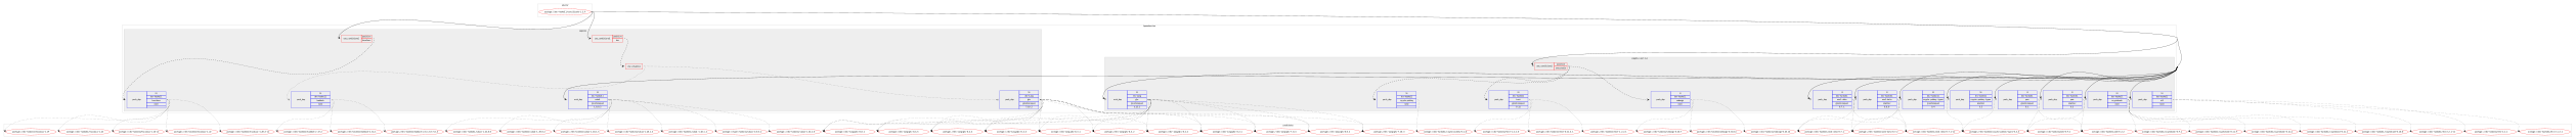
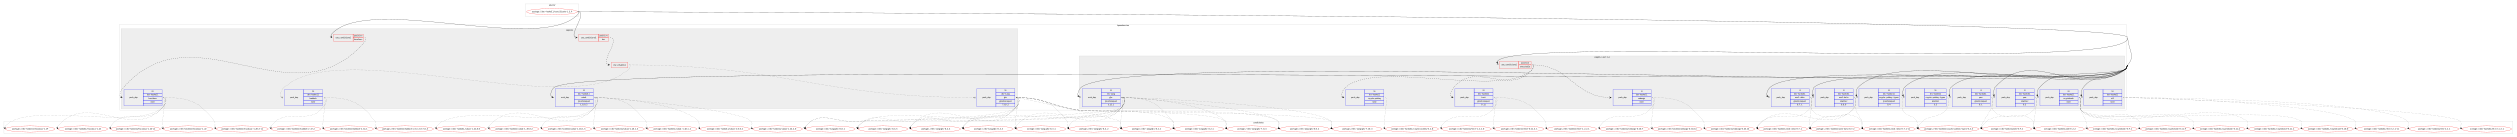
  digraph {
    compound=true
    concentrate=true
    fontname="IBM Plex Mono"
    fontsize=10
    newrank=true
    rankdir=TB
    ranksep=1.5
    node [color=red fontname="IBM Plex Mono" fontsize=10]
    edge [arrowhead=vee fontname="IBM Plex Mono" headport=w style=dotted tailport=e weight=100]
    n1 [label="portage://dev-haskell/certificate-1.3.9" width=4]
    n2 [color=blue label=<<TABLE BORDER="0" CELLBORDER="1" CELLSPACING="0" CELLPADDING="4" WIDTH="220"><TR><TD ROWSPAN="6" CELLPADDING="30">pack_dep</TD></TR><TR><TD WIDTH="110">no</TD></TR><TR><TD>dev-haskell</TD></TR><TR><TD>haddock</TD></TR><TR><TD>none</TD></TR><TR><TD></TD></TR></TABLE>> shape=none]
    n3 [color=blue label=<<TABLE BORDER="0" CELLBORDER="1" CELLSPACING="0" CELLPADDING="4" WIDTH="220"><TR><TD ROWSPAN="6" CELLPADDING="30">pack_dep</TD></TR><TR><TD WIDTH="110">no</TD></TR><TR><TD>dev-lang</TD></TR><TR><TD>ghc</TD></TR><TR><TD>greaterequal</TD></TR><TR><TD>7.10.2</TD></TR></TABLE>> shape=none]
    n4 [label=<<TABLE BORDER="0" CELLBORDER="1" CELLSPACING="0" CELLPADDING="4"><TR><TD CELLPADDING="10">any_of_group</TD></TR></TABLE>> shape=none]
    n5 [label=<<TABLE BORDER="0" CELLBORDER="1" CELLSPACING="0" CELLPADDING="4"><TR><TD ROWSPAN="3" CELLPADDING="10">use_conditional</TD></TR><TR><TD>positive</TD></TR><TR><TD>doc</TD></TR></TABLE>> shape=none]
    n6 [color=blue label=<<TABLE BORDER="0" CELLBORDER="1" CELLSPACING="0" CELLPADDING="4" WIDTH="220"><TR><TD ROWSPAN="6" CELLPADDING="30">pack_dep</TD></TR><TR><TD WIDTH="110">no</TD></TR><TR><TD>dev-haskell</TD></TR><TR><TD>hscolour</TD></TR><TR><TD>none</TD></TR><TR><TD></TD></TR></TABLE>> shape=none]
    n7 [label=<<TABLE BORDER="0" CELLBORDER="1" CELLSPACING="0" CELLPADDING="4"><TR><TD ROWSPAN="3" CELLPADDING="10">use_conditional</TD></TR><TR><TD>positive</TD></TR><TR><TD>hscolour</TD></TR></TABLE>> shape=none]
    n8 [color=blue label=<<TABLE BORDER="0" CELLBORDER="1" CELLSPACING="0" CELLPADDING="4" WIDTH="220"><TR><TD ROWSPAN="6" CELLPADDING="30">pack_dep</TD></TR><TR><TD WIDTH="110">no</TD></TR><TR><TD>dev-haskell</TD></TR><TR><TD>cabal</TD></TR><TR><TD>greaterequal</TD></TR><TR><TD>1.8.0.2</TD></TR></TABLE>> shape=none]
    n9 [color=blue label=<<TABLE BORDER="0" CELLBORDER="1" CELLSPACING="0" CELLPADDING="4" WIDTH="220"><TR><TD ROWSPAN="6" CELLPADDING="30">pack_dep</TD></TR><TR><TD WIDTH="110">no</TD></TR><TR><TD>dev-haskell</TD></TR><TR><TD>cmdargs</TD></TR><TR><TD>none</TD></TR><TR><TD></TD></TR></TABLE>> shape=none]
    n10 [color=blue label=<<TABLE BORDER="0" CELLBORDER="1" CELLSPACING="0" CELLPADDING="4" WIDTH="220"><TR><TD ROWSPAN="6" CELLPADDING="30">pack_dep</TD></TR><TR><TD WIDTH="110">no</TD></TR><TR><TD>dev-haskell</TD></TR><TR><TD>crypto-pubkey</TD></TR><TR><TD>none</TD></TR><TR><TD></TD></TR></TABLE>> shape=none]
    n11 [color=blue label=<<TABLE BORDER="0" CELLBORDER="1" CELLSPACING="0" CELLPADDING="4" WIDTH="220"><TR><TD ROWSPAN="6" CELLPADDING="30">pack_dep</TD></TR><TR><TD WIDTH="110">no</TD></TR><TR><TD>dev-haskell</TD></TR><TR><TD>text</TD></TR><TR><TD>greaterequal</TD></TR><TR><TD>0.11</TD></TR></TABLE>> shape=none]
    n12 [label=<<TABLE BORDER="0" CELLBORDER="1" CELLSPACING="0" CELLPADDING="4"><TR><TD ROWSPAN="3" CELLPADDING="10">use_conditional</TD></TR><TR><TD>positive</TD></TR><TR><TD>executable</TD></TR></TABLE>> shape=none]
    n13 [color=blue label=<<TABLE BORDER="0" CELLBORDER="1" CELLSPACING="0" CELLPADDING="4" WIDTH="220"><TR><TD ROWSPAN="6" CELLPADDING="30">pack_dep</TD></TR><TR><TD WIDTH="110">no</TD></TR><TR><TD>dev-haskell</TD></TR><TR><TD>asn1-data</TD></TR><TR><TD>greaterequal</TD></TR><TR><TD>0.7.1</TD></TR></TABLE>> shape=none]
    n14 [color=blue label=<<TABLE BORDER="0" CELLBORDER="1" CELLSPACING="0" CELLPADDING="4" WIDTH="220"><TR><TD ROWSPAN="6" CELLPADDING="30">pack_dep</TD></TR><TR><TD WIDTH="110">no</TD></TR><TR><TD>dev-haskell</TD></TR><TR><TD>asn1-data</TD></TR><TR><TD>smaller</TD></TR><TR><TD>0.8.0</TD></TR></TABLE>> shape=none]
    n15 [color=blue label=<<TABLE BORDER="0" CELLBORDER="1" CELLSPACING="0" CELLPADDING="4" WIDTH="220"><TR><TD ROWSPAN="6" CELLPADDING="30">pack_dep</TD></TR><TR><TD WIDTH="110">no</TD></TR><TR><TD>dev-haskell</TD></TR><TR><TD>crypto-pubkey-types</TD></TR><TR><TD>greaterequal</TD></TR><TR><TD>0.4</TD></TR></TABLE>> shape=none]
    n16 [color=blue label=<<TABLE BORDER="0" CELLBORDER="1" CELLSPACING="0" CELLPADDING="4" WIDTH="220"><TR><TD ROWSPAN="6" CELLPADDING="30">pack_dep</TD></TR><TR><TD WIDTH="110">no</TD></TR><TR><TD>dev-haskell</TD></TR><TR><TD>pem</TD></TR><TR><TD>greaterequal</TD></TR><TR><TD>0.1</TD></TR></TABLE>> shape=none]
    n17 [color=blue label=<<TABLE BORDER="0" CELLBORDER="1" CELLSPACING="0" CELLPADDING="4" WIDTH="220"><TR><TD ROWSPAN="6" CELLPADDING="30">pack_dep</TD></TR><TR><TD WIDTH="110">no</TD></TR><TR><TD>dev-haskell</TD></TR><TR><TD>crypto-pubkey-types</TD></TR><TR><TD>smaller</TD></TR><TR><TD>0.5</TD></TR></TABLE>> shape=none]
    n18 [color=blue label=<<TABLE BORDER="0" CELLBORDER="1" CELLSPACING="0" CELLPADDING="4" WIDTH="220"><TR><TD ROWSPAN="6" CELLPADDING="30">pack_dep</TD></TR><TR><TD WIDTH="110">no</TD></TR><TR><TD>dev-haskell</TD></TR><TR><TD>cryptohash</TD></TR><TR><TD>none</TD></TR><TR><TD></TD></TR></TABLE>> shape=none]
    n19 [color=blue label=<<TABLE BORDER="0" CELLBORDER="1" CELLSPACING="0" CELLPADDING="4" WIDTH="220"><TR><TD ROWSPAN="6" CELLPADDING="30">pack_dep</TD></TR><TR><TD WIDTH="110">no</TD></TR><TR><TD>dev-haskell</TD></TR><TR><TD>mtl</TD></TR><TR><TD>none</TD></TR><TR><TD></TD></TR></TABLE>> shape=none]
    n20 [color=blue label=<<TABLE BORDER="0" CELLBORDER="1" CELLSPACING="0" CELLPADDING="4" WIDTH="220"><TR><TD ROWSPAN="6" CELLPADDING="30">pack_dep</TD></TR><TR><TD WIDTH="110">no</TD></TR><TR><TD>dev-haskell</TD></TR><TR><TD>pem</TD></TR><TR><TD>smaller</TD></TR><TR><TD>0.3</TD></TR></TABLE>> shape=none]
    n21 [color=blue label=<<TABLE BORDER="0" CELLBORDER="1" CELLSPACING="0" CELLPADDING="4" WIDTH="220"><TR><TD ROWSPAN="6" CELLPADDING="30">pack_dep</TD></TR><TR><TD WIDTH="110">no</TD></TR><TR><TD>dev-lang</TD></TR><TR><TD>ghc</TD></TR><TR><TD>greaterequal</TD></TR><TR><TD>6.12.1</TD></TR></TABLE>> shape=none]
    n22 [label="portage://dev-haskell/haddock-2.14.3.0.7.8.3" width=4]
    n23 [label="portage://dev-haskell/haddock-2.16.1" width=4]
    n24 [label="portage://dev-haskell/haddock-2.17.2" width=4]
    n25 [label="portage://dev-lang/ghc-7.10.3" width=4]
    n26 [label="portage://dev-lang/ghc-7.8.4" width=4]
    n27 [label="portage://dev-lang/ghc-8.0.2" width=4]
    n28 [label="portage://dev-lang/ghc-8.2.1" width=4]
    n29 [label="portage://dev-lang/ghc-8.2.2" width=4]
    n30 [label="portage://dev-lang/ghc-8.4.1" width=4]
    n31 [label="portage://dev-lang/ghc-8.4.2" width=4]
    n32 [label="portage://dev-lang/ghc-8.4.3" width=4]
    n33 [label="portage://dev-lang/ghc-8.6.4" width=4]
    n34 [label="portage://dev-lang/ghc-8.6.5" width=4]
    n35 [label="portage://dev-lang/ghc-8.8.1" width=4]
    n36 [label="portage://dev-haskell/hscolour-1.19" width=4]
    n37 [label="portage://dev-haskell/hscolour-1.20.3-r1" width=4]
    n38 [label="portage://dev-haskell/hscolour-1.22" width=4]
    n39 [label="portage://dev-haskell/hscolour-1.23-r1" width=4]
    n40 [label="portage://dev-haskell/hscolour-1.24" width=4]
    n41 [label="portage://dev-haskell/cabal-1.18.1.2" width=4]
    n42 [label="portage://dev-haskell/cabal-1.18.1.3" width=4]
    n43 [label="portage://dev-haskell/cabal-1.18.1.5" width=4]
    n44 [label="portage://dev-haskell/cabal-1.20.0.2" width=4]
    n45 [label="portage://dev-haskell/cabal-1.22.8.0" width=4]
    n46 [label="portage://dev-haskell/cabal-1.24.2.0" width=4]
-   n47 [label="portage://types-haskell/cabal-2.0.0.2" width=4]
+   n47 [label="portage://dev-haskell/cabal-2.0.0.2" width=4]
    n48 [label="portage://dev-haskell/cmdargs-0.10.13" width=4]
    n49 [label="portage://dev-haskell/cmdargs-0.10.14" width=4]
    n50 [label="portage://dev-haskell/cmdargs-0.10.7" width=4]
    n51 [label="portage://dev-haskell/crypto-pubkey-0.2.8" width=4]
    n52 [label="portage://dev-haskell/text-0.11.3.1" width=4]
    n53 [label="portage://dev-haskell/text-1.2.2.0" width=4]
    n54 [label="portage://dev-haskell/text-1.2.2.1" width=4]
    n55 [label="portage://dev-haskell/asn1-data-0.7.1" width=4]
    n56 [label="portage://dev-haskell/asn1-data-0.7.1-r1" width=4]
    n57 [label="portage://dev-haskell/asn1-data-0.7.2" width=4]
    n58 [label="portage://dev-haskell/crypto-pubkey-types-0.4.3" width=4]
    n59 [label="portage://dev-haskell/cryptohash-0.10.0" width=4]
    n60 [label="portage://dev-haskell/cryptohash-0.11.1" width=4]
    n61 [label="portage://dev-haskell/cryptohash-0.11.6" width=4]
    n62 [label="portage://dev-haskell/cryptohash-0.11.9" width=4]
    n63 [label="portage://dev-haskell/cryptohash-0.9.1" width=4]
    n64 [label="portage://dev-haskell/mtl-2.1.3.1" width=4]
    n65 [label="portage://dev-haskell/mtl-2.2.1" width=4]
    n66 [label="portage://dev-haskell/mtl-2.2.1-r1" width=4]
    n67 [label="portage://dev-haskell/pem-0.9.2" width=4]
    n68 [label="portage://dev-haskell/pem-0.2.2" width=4]
    subgraph cluster_1 {
      color=gray
      label=<<i>ebuild</i>>
      rank=same
      n1
    }
    subgraph cluster_2 {
      color=gray
      label=<<i>dependencies</i>>
      subgraph cluster_3 {
        color=gray
        fillcolor="#eeeeee"
        label=<<i>compile</i>>
        style=filled
        subgraph sub_4 {
          color=gray
          fillcolor="#eeeeee"
          label=<<i>compile</i>>
          style=filled
          n5
          subgraph sub_5 {
            color=gray
            fillcolor="#eeeeee"
            label=<<i>compile</i>>
            style=filled
            n4
            subgraph sub_6 {
              color=gray
              fillcolor="#eeeeee"
              label=<<i>compile</i>>
              style=filled
              n2
            }
            subgraph sub_7 {
              color=gray
              fillcolor="#eeeeee"
              label=<<i>compile</i>>
              style=filled
              n3
            }
          }
        }
        subgraph sub_8 {
          color=gray
          fillcolor="#eeeeee"
          label=<<i>compile</i>>
          style=filled
          n7
          subgraph sub_9 {
            color=gray
            fillcolor="#eeeeee"
            label=<<i>compile</i>>
            style=filled
            n6
          }
        }
        subgraph sub_10 {
          color=gray
          fillcolor="#eeeeee"
          label=<<i>compile</i>>
          style=filled
          n8
        }
      }
      subgraph cluster_11 {
        color=gray
        fillcolor="#eeeeee"
        label=<<i>compile and run</i>>
        style=filled
        subgraph sub_12 {
          color=gray
          fillcolor="#eeeeee"
          label=<<i>compile and run</i>>
          style=filled
          n12
          subgraph sub_13 {
            color=gray
            fillcolor="#eeeeee"
            label=<<i>compile and run</i>>
            style=filled
            n9
          }
          subgraph sub_14 {
            color=gray
            fillcolor="#eeeeee"
            label=<<i>compile and run</i>>
            style=filled
            n10
          }
          subgraph sub_15 {
            color=gray
            fillcolor="#eeeeee"
            label=<<i>compile and run</i>>
            style=filled
            n11
          }
        }
        subgraph sub_16 {
          color=gray
          fillcolor="#eeeeee"
          label=<<i>compile and run</i>>
          style=filled
          n13
        }
        subgraph sub_17 {
          color=gray
          fillcolor="#eeeeee"
          label=<<i>compile and run</i>>
          style=filled
          n14
        }
        subgraph sub_18 {
          color=gray
          fillcolor="#eeeeee"
          label=<<i>compile and run</i>>
          style=filled
          n15
        }
        subgraph sub_19 {
          color=gray
          fillcolor="#eeeeee"
          label=<<i>compile and run</i>>
          style=filled
          n16
        }
        subgraph sub_20 {
          color=gray
          fillcolor="#eeeeee"
          label=<<i>compile and run</i>>
          style=filled
          n17
        }
        subgraph sub_21 {
          color=gray
          fillcolor="#eeeeee"
          label=<<i>compile and run</i>>
          style=filled
          n18
        }
        subgraph sub_22 {
          color=gray
          fillcolor="#eeeeee"
          label=<<i>compile and run</i>>
          style=filled
          n19
        }
        subgraph sub_23 {
          color=gray
          fillcolor="#eeeeee"
          label=<<i>compile and run</i>>
          style=filled
          n20
        }
        subgraph sub_24 {
          color=gray
          fillcolor="#eeeeee"
          label=<<i>compile and run</i>>
          style=filled
          n21
        }
      }
      subgraph cluster_25 {
        color=gray
        fillcolor="#eeeeee"
        label=<<i>run</i>>
        style=filled
      }
    }
    subgraph cluster_26 {
      color=gray
      label=<<i>candidates</i>>
      rank=same
      subgraph sub_27 {
        color=black
        label=<<i>candidates</i>>
        nodesep=1
        rank=same
        n22
        n23
        n24
      }
      subgraph sub_28 {
        color=black
        label=<<i>candidates</i>>
        nodesep=1
        rank=same
        n25
        n26
        n27
        n28
        n29
        n30
        n31
        n32
        n33
        n34
        n35
      }
      subgraph sub_29 {
        color=black
        label=<<i>candidates</i>>
        nodesep=1
        rank=same
        n36
        n37
        n38
        n39
        n40
      }
      subgraph sub_30 {
        color=black
        label=<<i>candidates</i>>
        nodesep=1
        rank=same
        n41
        n42
        n43
        n44
        n45
        n46
        n47
      }
      subgraph sub_31 {
        color=black
        label=<<i>candidates</i>>
        nodesep=1
        rank=same
        n48
        n49
        n50
      }
      subgraph sub_32 {
        color=black
        label=<<i>candidates</i>>
        nodesep=1
        rank=same
        n51
      }
      subgraph sub_33 {
        color=black
        label=<<i>candidates</i>>
        nodesep=1
        rank=same
        n52
        n53
        n54
      }
      subgraph sub_34 {
        color=black
        label=<<i>candidates</i>>
        nodesep=1
        rank=same
        n55
        n56
        n57
      }
      subgraph sub_35 {
        color=black
        label=<<i>candidates</i>>
        nodesep=1
        rank=same
        n55
        n56
        n57
      }
      subgraph sub_36 {
        color=black
        label=<<i>candidates</i>>
        nodesep=1
        rank=same
        n58
      }
      subgraph sub_37 {
        color=black
        label=<<i>candidates</i>>
        nodesep=1
        rank=same
        n58
      }
      subgraph sub_38 {
        color=black
        label=<<i>candidates</i>>
        nodesep=1
        rank=same
        n59
        n60
        n61
        n62
        n63
      }
      subgraph sub_39 {
        color=black
        label=<<i>candidates</i>>
        nodesep=1
        rank=same
        n64
        n65
        n66
      }
      subgraph sub_40 {
        color=black
        label=<<i>candidates</i>>
        nodesep=1
        rank=same
        n67
        n68
      }
      subgraph sub_41 {
        color=black
        label=<<i>candidates</i>>
        nodesep=1
        rank=same
        n67
        n68
      }
      subgraph sub_42 {
        color=black
        label=<<i>candidates</i>>
        nodesep=1
        rank=same
        n25
        n26
        n27
        n28
        n29
        n30
        n31
        n32
        n33
        n34
        n35
      }
    }
    n1 -> n5 [style=solid weight=20]
    n1 -> n7 [style=solid weight=20]
    n1 -> n8 [style=solid weight=20]
    n1 -> n12 [arrowhead=odotvee style=solid weight=20]
    n1 -> n13 [arrowhead=odotvee style=solid weight=20]
    n1 -> n14 [arrowhead=odotvee style=solid weight=20]
    n1 -> n15 [arrowhead=odotvee style=solid weight=20]
    n1 -> n16 [arrowhead=odotvee style=solid weight=20]
    n1 -> n17 [arrowhead=odotvee style=solid weight=20]
    n1 -> n18 [arrowhead=odotvee style=solid weight=20]
    n1 -> n19 [arrowhead=odotvee style=solid weight=20]
    n1 -> n20 [arrowhead=odotvee style=solid weight=20]
    n1 -> n21 [arrowhead=odotvee style=solid weight=20]
    n2 -> n22
    n2 -> n23
    n2 -> n24
    n3 -> n25
    n3 -> n26
    n3 -> n27
    n3 -> n28
    n3 -> n29
    n3 -> n30
    n3 -> n31
    n3 -> n32
    n3 -> n33
    n3 -> n34
    n3 -> n35
    n4 -> n2 [arrowhead=oinv weight=20]
    n4 -> n3 [arrowhead=oinv weight=20]
    n5 -> n4 [style=dashed weight=20]
    n6 -> n36
    n6 -> n37
    n6 -> n38
    n6 -> n39
    n6 -> n40
    n7 -> n6 [style=dashed weight=20]
    n8 -> n41
    n8 -> n42
    n8 -> n43
    n8 -> n44
    n8 -> n45
    n8 -> n46
    n8 -> n47
    n9 -> n48
    n9 -> n49
    n9 -> n50
    n10 -> n51
    n11 -> n52
    n11 -> n53
    n11 -> n54
    n12 -> n9 [style=dashed weight=20]
    n12 -> n10 [style=dashed weight=20]
    n12 -> n11 [style=dashed weight=20]
    n13 -> n55
    n13 -> n56
    n13 -> n57
    n14 -> n55
    n14 -> n56
    n14 -> n57
    n15 -> n58
    n16 -> n67
    n16 -> n68
    n17 -> n58
    n18 -> n59
    n18 -> n60
    n18 -> n61
    n18 -> n62
    n18 -> n63
    n19 -> n64
    n19 -> n65
    n19 -> n66
    n20 -> n67
    n20 -> n68
    n21 -> n25
    n21 -> n26
    n21 -> n27
    n21 -> n28
    n21 -> n29
    n21 -> n30
    n21 -> n31
    n21 -> n32
    n21 -> n33
    n21 -> n34
    n21 -> n35
  }
